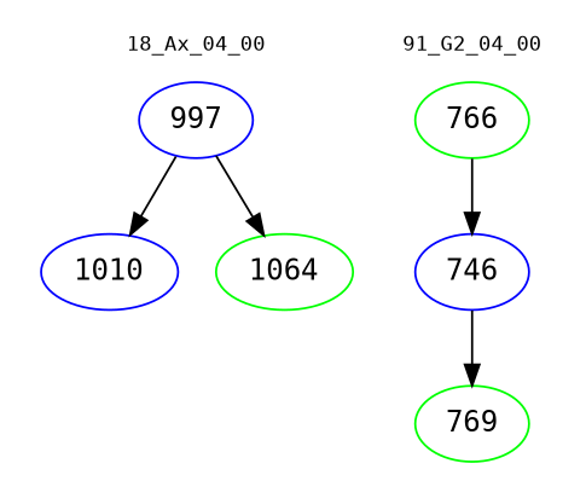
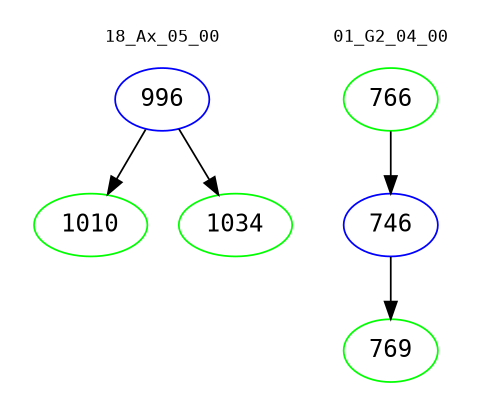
  digraph {
    fontname="DejaVu Sans Mono"
    node [color=green fontname="DejaVu Sans Mono"]
    edge [color=black fontname="DejaVu Sans Mono"]
-   n1 [color=blue label=1010]
-   n2 [color=blue label=997]
-   n3 [label=1064]
+   n1 [label=1010]
+   n2 [color=blue label=996]
+   n3 [label=1034]
    n4 [label=766]
    n5 [color=blue label=746]
    n6 [label=769]
    subgraph cluster_1 {
      color=white
      fontsize=10
-     label="18_Ax_04_00"
+     label="18_Ax_05_00"
      n1
      n2
      n3
    }
    subgraph cluster_2 {
      color=white
      fontsize=10
-     label="91_G2_04_00"
+     label="01_G2_04_00"
      n4
      n5
      n6
    }
    n2 -> n1
    n2 -> n3
    n4 -> n5
    n5 -> n6
  }
